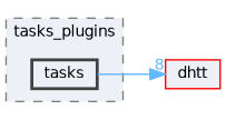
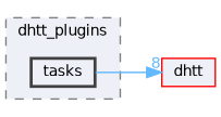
  digraph {
    compound=true
    rankdir=LR
    node [fillcolor="#edf0f7" fontname=Helvetica fontsize=10 shape=box]
    n1 [color=grey25 height=0.2 label=tasks style="filled,bold" width=0.4]
    n2 [color=red height=0.2 label=dhtt style=filled width=0.4]
    subgraph cluster_1 {
      bgcolor="#edf0f7"
      fontname=Helvetica
      fontsize=10
-     label=tasks_plugins
+     label=dhtt_plugins
      pencolor=grey50
      style="filled,dashed"
      n1
    }
    n1 -> n2 [color=steelblue1 fontcolor=steelblue1 fontname=Helvetica fontsize=10 headlabel=8 labeldistance=1.5 labelfontname=Helvetica labelfontsize=10]
  }
